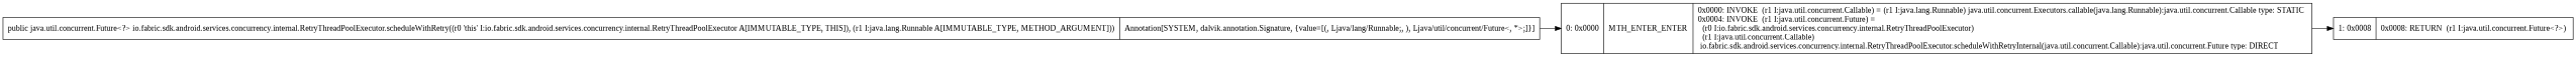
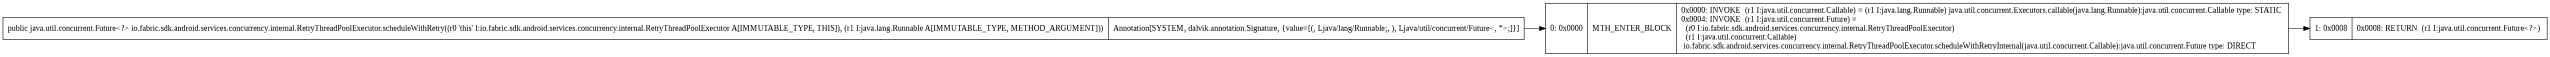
  digraph {
    rankdir=LR
    fontname="Liberation Serif"
    node [shape=record fontname="Liberation Serif"]
    edge [fontname="Liberation Serif"]
-   n1 [label="{0\:\ 0x0000|MTH_ENTER_ENTER\l|0x0000: INVOKE  (r1 I:java.util.concurrent.Callable) = (r1 I:java.lang.Runnable) java.util.concurrent.Executors.callable(java.lang.Runnable):java.util.concurrent.Callable type: STATIC \l0x0004: INVOKE  (r1 I:java.util.concurrent.Future) = \l  (r0 I:io.fabric.sdk.android.services.concurrency.internal.RetryThreadPoolExecutor)\l  (r1 I:java.util.concurrent.Callable)\l io.fabric.sdk.android.services.concurrency.internal.RetryThreadPoolExecutor.scheduleWithRetryInternal(java.util.concurrent.Callable):java.util.concurrent.Future type: DIRECT \l}"]
+   n1 [label="{0\:\ 0x0000|MTH_ENTER_BLOCK\l|0x0000: INVOKE  (r1 I:java.util.concurrent.Callable) = (r1 I:java.lang.Runnable) java.util.concurrent.Executors.callable(java.lang.Runnable):java.util.concurrent.Callable type: STATIC \l0x0004: INVOKE  (r1 I:java.util.concurrent.Future) = \l  (r0 I:io.fabric.sdk.android.services.concurrency.internal.RetryThreadPoolExecutor)\l  (r1 I:java.util.concurrent.Callable)\l io.fabric.sdk.android.services.concurrency.internal.RetryThreadPoolExecutor.scheduleWithRetryInternal(java.util.concurrent.Callable):java.util.concurrent.Future type: DIRECT \l}"]
    n2 [label="{1\:\ 0x0008|0x0008: RETURN  (r1 I:java.util.concurrent.Future\<?\>) \l}"]
    n3 [label="{public java.util.concurrent.Future\<?\> io.fabric.sdk.android.services.concurrency.internal.RetryThreadPoolExecutor.scheduleWithRetry((r0 'this' I:io.fabric.sdk.android.services.concurrency.internal.RetryThreadPoolExecutor A[IMMUTABLE_TYPE, THIS]), (r1 I:java.lang.Runnable A[IMMUTABLE_TYPE, METHOD_ARGUMENT]))  | Annotation[SYSTEM, dalvik.annotation.Signature, \{value=[(, Ljava\/lang\/Runnable;, ), Ljava\/util\/concurrent\/Future\<, *\>;]\}]\l}"]
    n1 -> n2
    n3 -> n1
  }
